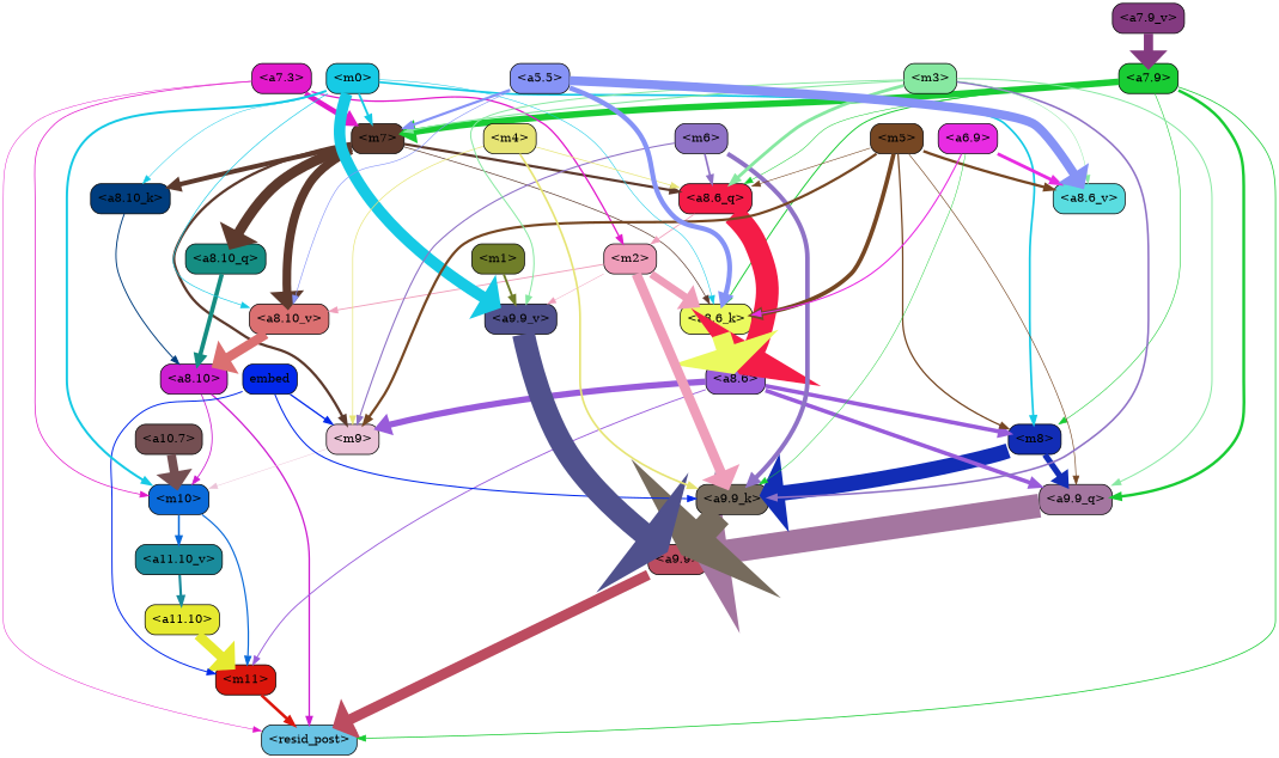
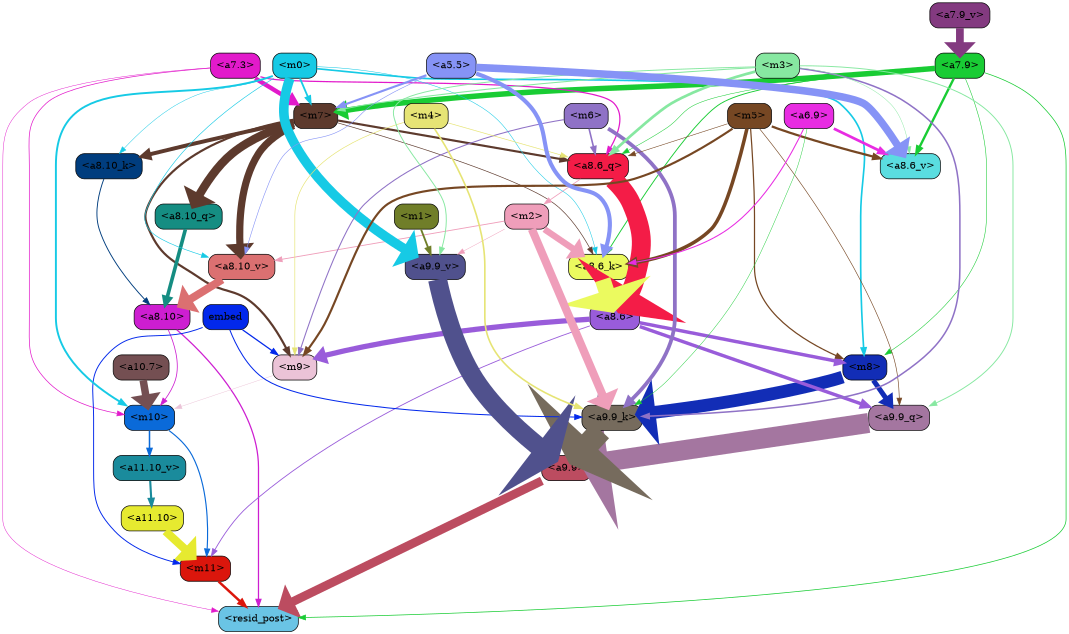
  strict digraph {
    fontname="DejaVu Serif"
    splines=true
    node [color=black fontname="DejaVu Serif" shape=box style="filled, rounded"]
    edge [color="#19cc34" fontname="DejaVu Serif"]
    "<m11>" [fillcolor="#db160c"]
    "<resid_post>" [fillcolor="#6ac4e5"]
    "<a9.9>" [fillcolor="#bc4c60"]
    "<a8.10>" [fillcolor="#cd1ed1"]
    "<m10>" [fillcolor="#0a6ad9"]
    "<a11.10_v>" [fillcolor="#1a8b9c"]
    "<a11.10>" [fillcolor="#e6ea30"]
    "<a7.9>" [fillcolor="#19cc34"]
    "<m7>" [fillcolor="#5d3a2d"]
    "<a9.9_q>" [fillcolor="#a476a0"]
    "<m8>" [fillcolor="#122db6"]
    "<a8.6_q>" [fillcolor="#f41c47"]
    "<a8.6_k>" [fillcolor="#ebfa5f"]
    "<m9>" [fillcolor="#ebc3d7"]
    "<a8.10_k>" [fillcolor="#003d7e"]
    "<a8.10_v>" [fillcolor="#db7071"]
    "<a8.10_q>" [fillcolor="#158d82"]
    "<a9.9_k>" [fillcolor="#766b5d"]
    "<a8.6>" [fillcolor="#995cda"]
    "<m2>" [fillcolor="#ef9eba"]
    "<a7.3>" [fillcolor="#e21acb"]
    embed [fillcolor="#0228eb"]
    "<a10.7>" [fillcolor="#744f52"]
    "<m0>" [fillcolor="#16cae5"]
    "<a9.9_v>" [fillcolor="#50518d"]
    "<m6>" [fillcolor="#8f72c6"]
    "<m5>" [fillcolor="#764723"]
    "<a8.6_v>" [fillcolor="#5adde0"]
    "<m4>" [fillcolor="#e6e475"]
    "<m3>" [fillcolor="#87e8a1"]
    "<m1>" [fillcolor="#707e29"]
    "<a6.9>" [fillcolor="#e82ce2"]
    "<a5.5>" [fillcolor="#8693f6"]
    "<a7.9_v>" [fillcolor="#833a80"]
    "<m11>" -> "<resid_post>" [color="#db160c" penwidth=3.564229369163513]
    "<a9.9>" -> "<resid_post>" [color="#bc4c60" penwidth=12.493714332580566]
    "<a8.10>" -> "<resid_post>" [color="#cd1ed1" penwidth=1.7969894409179688]
    "<a8.10>" -> "<m10>" [color="#cd1ed1" penwidth=1.1516046524047852]
    "<m10>" -> "<m11>" [color="#0a6ad9" penwidth=1.6351637840270996]
    "<m10>" -> "<a11.10_v>" [color="#0a6ad9" penwidth=2.195528030395508]
    "<a11.10_v>" -> "<a11.10>" [color="#1a8b9c" penwidth=3.037395477294922]
    "<a11.10>" -> "<m11>" [color="#e6ea30" penwidth=11.804504871368408]
    "<a7.9>" -> "<resid_post>" [penwidth=1.061915397644043]
    "<a7.9>" -> "<m7>" [penwidth=7.860968112945557]
-   "<a7.9>" -> "<a9.9_q>" [penwidth=3.4010400772094727]
+   "<a7.9>" -> "<a8.6_v>" [penwidth=3.4010400772094727]
    "<a7.9>" -> "<m8>" [penwidth=0.7847824096679688]
    "<a7.9>" -> "<a8.6_q>" [penwidth=0.7225875854492188]
    "<a7.9>" -> "<a8.6_k>" [penwidth=1.3351249694824219]
    "<m7>" -> "<a8.6_q>" [color="#5d3a2d" penwidth=3.078853130340576]
    "<m7>" -> "<a8.6_k>" [color="#5d3a2d" penwidth=0.9513492584228516]
    "<m7>" -> "<m9>" [color="#5d3a2d" penwidth=3.136892318725586]
    "<m7>" -> "<a8.10_k>" [color="#5d3a2d" penwidth=5.668270111083984]
    "<m7>" -> "<a8.10_v>" [color="#5d3a2d" penwidth=10.289600372314453]
    "<m7>" -> "<a8.10_q>" [color="#5d3a2d" penwidth=12.156120300292969]
    "<a9.9_q>" -> "<a9.9>" [color="#a476a0" penwidth=28.56541872024536]
    "<m8>" -> "<a9.9_q>" [color="#122db6" penwidth=7.189451217651367]
    "<m8>" -> "<a9.9_k>" [color="#122db6" penwidth=18.19952392578125]
    "<a8.6_q>" -> "<a8.6>" [color="#f41c47" penwidth=27.11296832561493]
    "<a8.6_q>" -> "<m2>" [color="#ef9eba" penwidth=1.1711654663085938]
    "<a8.6_k>" -> "<a8.6>" [color="#ebfa5f" penwidth=22.57996129989624]
    "<m9>" -> "<m10>" [color="#ebc3d7" penwidth=0.6350235939025879]
    "<a8.10_k>" -> "<a8.10>" [color="#003d7e" penwidth=1.3374805450439453]
    "<a8.10_v>" -> "<a8.10>" [color="#db7071" penwidth=11.339973449707031]
    "<a8.10_q>" -> "<a8.10>" [color="#158d82" penwidth=5.194318771362305]
    "<a9.9_k>" -> "<a9.9>" [color="#766b5d" penwidth=32.31142416596413]
    "<a8.6>" -> "<m11>" [color="#995cda" penwidth=1.2564282417297363]
    "<a8.6>" -> "<a9.9_q>" [color="#995cda" penwidth=4.915989875793457]
    "<a8.6>" -> "<m8>" [color="#995cda" penwidth=4.953336715698242]
    "<a8.6>" -> "<m9>" [color="#995cda" penwidth=7.538959503173828]
    "<m2>" -> "<a8.6_k>" [color="#ef9eba" penwidth=9.172065734863281]
    "<m2>" -> "<a8.10_v>" [color="#ef9eba" penwidth=1.287038803100586]
    "<m2>" -> "<a9.9_k>" [color="#ef9eba" penwidth=11.667590618133545]
    "<m2>" -> "<a9.9_v>" [color="#ef9eba" penwidth=0.6356887817382812]
    "<a7.3>" -> "<resid_post>" [color="#e21acb" penwidth=0.6493911743164062]
    "<a7.3>" -> "<m10>" [color="#e21acb" penwidth=1.0287714004516602]
    "<a7.3>" -> "<m7>" [color="#e21acb" penwidth=6.300837516784668]
-   "<a7.3>" -> "<m2>" [color="#e21acb" penwidth=1.7833585739135742]
+   "<a7.3>" -> "<a8.6_q>" [color="#e21acb" penwidth=1.7833585739135742]
    embed -> "<m11>" [color="#0228eb" penwidth=1.3679008483886719]
    embed -> "<m9>" [color="#0228eb" penwidth=1.8025074005126953]
    embed -> "<a9.9_k>" [color="#0228eb" penwidth=1.4555702209472656]
    "<a10.7>" -> "<m10>" [color="#744f52" penwidth=10.747549057006836]
    "<m0>" -> "<m10>" [color="#16cae5" penwidth=2.7613906860351562]
    "<m0>" -> "<m7>" [color="#16cae5" penwidth=2.5545620918273926]
    "<m0>" -> "<m8>" [color="#16cae5" penwidth=2.381570816040039]
    "<m0>" -> "<a8.6_k>" [color="#16cae5" penwidth=0.7486534118652344]
    "<m0>" -> "<a8.10_k>" [color="#16cae5" penwidth=0.6495761871337891]
    "<m0>" -> "<a8.10_v>" [color="#16cae5" penwidth=0.8922653198242188]
    "<m0>" -> "<a9.9_v>" [color="#16cae5" penwidth=13.730411529541016]
    "<a9.9_v>" -> "<a9.9>" [color="#50518d" penwidth=27.08489227294922]
    "<m6>" -> "<a8.6_q>" [color="#8f72c6" penwidth=2.3049817085266113]
    "<m6>" -> "<m9>" [color="#8f72c6" penwidth=1.5130538940429688]
    "<m6>" -> "<a9.9_k>" [color="#8f72c6" penwidth=5.398126602172852]
    "<m5>" -> "<a9.9_q>" [color="#764723" penwidth=0.8938226699829102]
    "<m5>" -> "<m8>" [color="#764723" penwidth=1.7677688598632812]
    "<m5>" -> "<a8.6_q>" [color="#764723" penwidth=0.7973227500915527]
    "<m5>" -> "<a8.6_k>" [color="#764723" penwidth=5.085668563842773]
    "<m5>" -> "<m9>" [color="#764723" penwidth=3.070161819458008]
    "<m5>" -> "<a8.6_v>" [color="#764723" penwidth=3.2228469848632812]
    "<m4>" -> "<a8.6_q>" [color="#e6e475" penwidth=0.9813051223754883]
    "<m4>" -> "<m9>" [color="#e6e475" penwidth=0.9546451568603516]
    "<m4>" -> "<a9.9_k>" [color="#e6e475" penwidth=2.334225654602051]
    "<m3>" -> "<m7>" [color="#87e8a1" penwidth=1.519754409790039]
    "<m3>" -> "<a9.9_q>" [color="#87e8a1" penwidth=1.3806190490722656]
    "<m3>" -> "<a8.6_q>" [color="#87e8a1" penwidth=3.894710063934326]
    "<m3>" -> "<a9.9_k>" [color="#8f72c6" penwidth=2.201329231262207]
    "<m3>" -> "<a9.9_v>" [color="#87e8a1" penwidth=1.3742599487304688]
    "<m3>" -> "<a8.6_v>" [color="#87e8a1" penwidth=0.6379051208496094]
    "<m1>" -> "<a9.9_v>" [color="#707e29" penwidth=2.656749725341797]
    "<a6.9>" -> "<a8.6_k>" [color="#e82ce2" penwidth=1.504995346069336]
    "<a6.9>" -> "<a9.9_k>" [penwidth=0.6359977722167969]
    "<a6.9>" -> "<a8.6_v>" [color="#e82ce2" penwidth=3.925710678100586]
    "<a5.5>" -> "<m7>" [color="#8693f6" penwidth=3.0042500495910645]
    "<a5.5>" -> "<a8.6_k>" [color="#8693f6" penwidth=5.877564430236816]
    "<a5.5>" -> "<a8.10_v>" [color="#8693f6" penwidth=0.8552722930908203]
    "<a5.5>" -> "<a8.6_v>" [color="#8693f6" penwidth=10.800443649291992]
    "<a7.9_v>" -> "<a7.9>" [color="#833a80" penwidth=11.073700428009033]
  }
